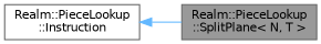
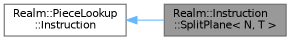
  digraph {
    rankdir=LR
    node [color=gray40 fontname=Helvetica fontsize=10 shape=box style=filled]
-   n1 [fillcolor=grey60 fontcolor=black height=0.2 label="Realm::PieceLookup\l::SplitPlane\< N, T \>" width=0.4]
+   n1 [fillcolor=grey60 fontcolor=black height=0.2 label="Realm::Instruction\l::SplitPlane\< N, T \>" width=0.4]
    n2 [fillcolor=white height=0.2 label="Realm::PieceLookup\l::Instruction" width=0.4]
    n2 -> n1 [color=steelblue1 dir=back fontname=Helvetica fontsize=10 labelfontname=Helvetica labelfontsize=10 style=solid]
  }
